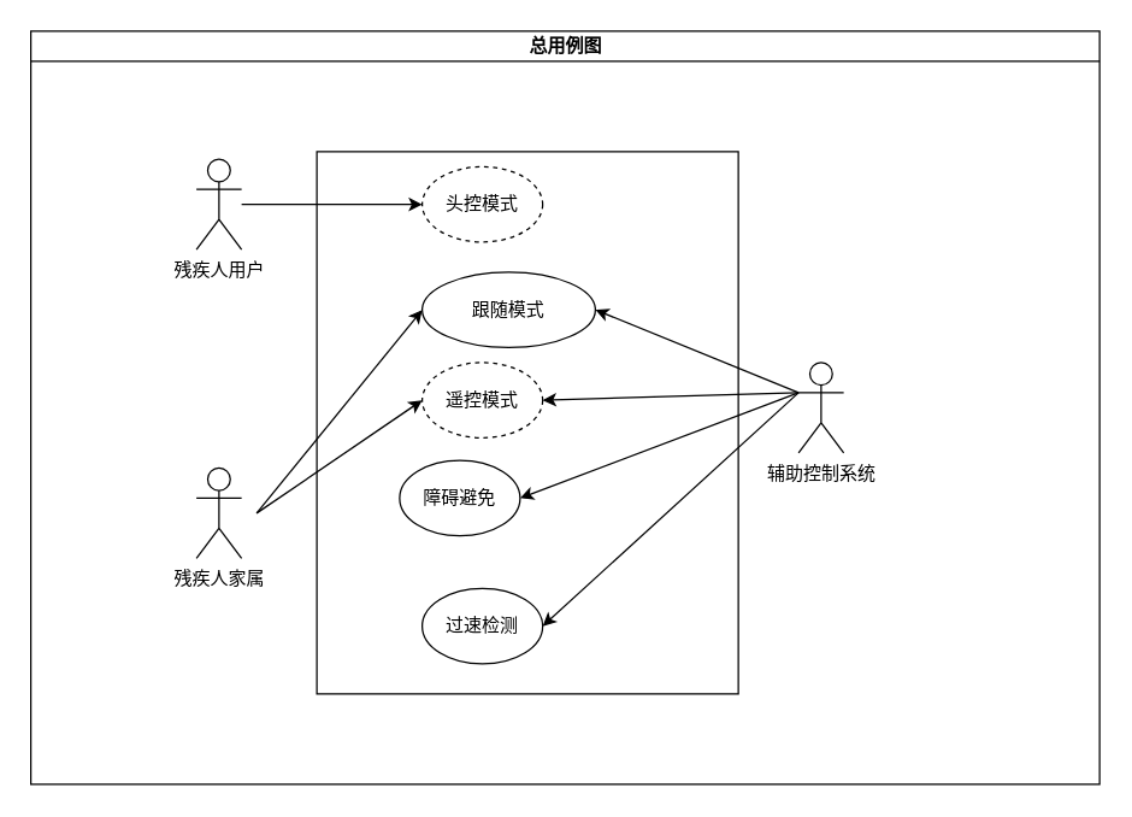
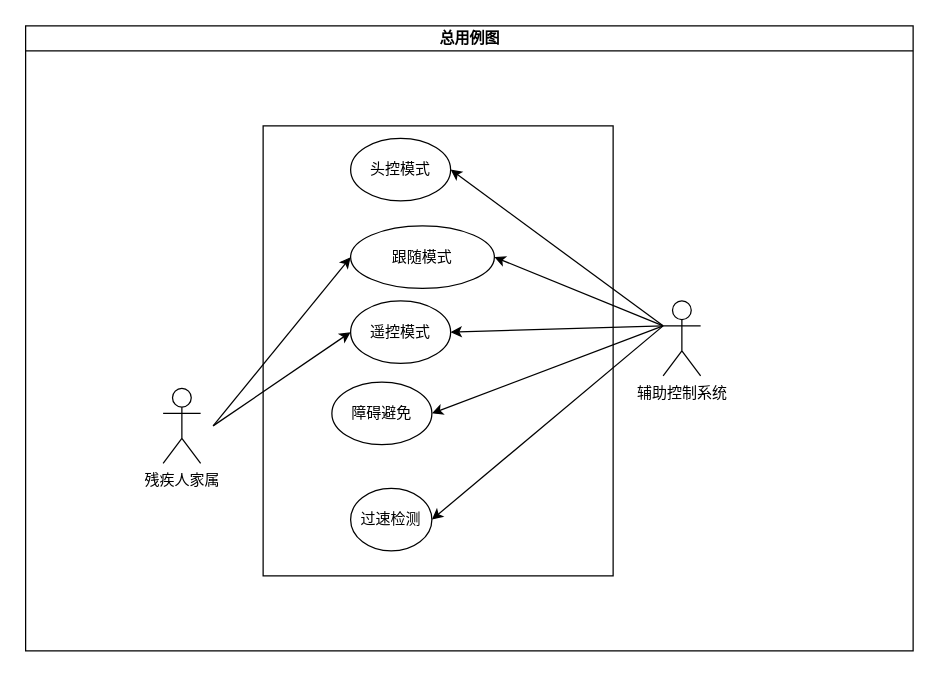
  <mxCell id="0" />
  <mxCell id="1" parent="0" />
  <mxCell id="2" value="总用例图" style="swimlane;html=1;startSize=20;horizontal=1;containerType=tree;glass=0;" parent="1" vertex="1"><mxGeometry x="20" width="710" height="500" as="geometry" y="20" /></mxCell>
- <mxCell id="3" value="残疾人用户" style="shape=umlActor;verticalLabelPosition=bottom;verticalAlign=top;html=1;outlineConnect=0;" vertex="1" parent="2"><mxGeometry x="110" y="85" width="30" height="60" as="geometry" /></mxCell>
  <mxCell id="4" value="残疾人家属" style="shape=umlActor;verticalLabelPosition=bottom;verticalAlign=top;html=1;outlineConnect=0;" vertex="1" parent="2"><mxGeometry x="110" y="290" width="30" height="60" as="geometry" /></mxCell>
  <mxCell id="5" value="辅助控制系统" style="shape=umlActor;verticalLabelPosition=bottom;verticalAlign=top;html=1;outlineConnect=0;" vertex="1" parent="2"><mxGeometry x="510" y="220" width="30" height="60" as="geometry" /></mxCell>
  <mxCell id="6" value="" style="rounded=0;whiteSpace=wrap;html=1;" vertex="1" parent="2"><mxGeometry x="190" y="80" width="280" height="360" as="geometry" /></mxCell>
  <mxCell id="7" value="跟随模式" style="ellipse;whiteSpace=wrap;html=1;" vertex="1" parent="2"><mxGeometry x="260" y="160" width="115" height="50" as="geometry" /></mxCell>
- <mxCell id="8" value="头控模式" style="ellipse;whiteSpace=wrap;html=1;dashed=1;" vertex="1" parent="2"><mxGeometry x="260" y="90" width="80" height="50" as="geometry" /></mxCell>
- <mxCell id="9" value="遥控模式" style="ellipse;whiteSpace=wrap;html=1;dashed=1;" vertex="1" parent="2"><mxGeometry x="260" y="220" width="80" height="50" as="geometry" /></mxCell>
- <mxCell id="10" value="" style="endArrow=classic;html=1;rounded=0;entryX=0;entryY=0.5;entryDx=0;entryDy=0;" edge="1" parent="2" source="3" target="8"><mxGeometry width="50" height="50" relative="1" as="geometry"><mxPoint x="370" y="280" as="sourcePoint" /><mxPoint x="420" y="230" as="targetPoint" /></mxGeometry></mxCell>
+ <mxCell id="8" value="头控模式" style="ellipse;whiteSpace=wrap;html=1;" vertex="1" parent="2"><mxGeometry x="260" y="90" width="80" height="50" as="geometry" /></mxCell>
+ <mxCell id="9" value="遥控模式" style="ellipse;whiteSpace=wrap;html=1;" vertex="1" parent="2"><mxGeometry x="260" y="220" width="80" height="50" as="geometry" /></mxCell>
  <mxCell id="11" value="" style="endArrow=classic;html=1;rounded=0;entryX=0;entryY=0.5;entryDx=0;entryDy=0;" edge="1" parent="2" target="7"><mxGeometry width="50" height="50" relative="1" as="geometry"><mxPoint x="150" y="320" as="sourcePoint" /><mxPoint x="280" y="185" as="targetPoint" /></mxGeometry></mxCell>
  <mxCell id="12" value="障碍避免" style="ellipse;whiteSpace=wrap;html=1;" vertex="1" parent="2"><mxGeometry x="245" y="285" width="80" height="50" as="geometry" /></mxCell>
- <mxCell id="13" value="过速检测" style="ellipse;whiteSpace=wrap;html=1;" vertex="1" parent="2"><mxGeometry x="260" y="370" width="80" height="50" as="geometry" /></mxCell>
+ <mxCell id="13" value="过速检测" style="ellipse;whiteSpace=wrap;html=1;" vertex="1" parent="2"><mxGeometry x="260" y="370" width="65" height="50" as="geometry" /></mxCell>
+ <mxCell id="14" value="" style="endArrow=classic;html=1;rounded=0;entryX=1;entryY=0.5;entryDx=0;entryDy=0;exitX=0;exitY=0.333;exitDx=0;exitDy=0;exitPerimeter=0;" edge="1" parent="2" source="5" target="8"><mxGeometry width="50" height="50" relative="1" as="geometry"><mxPoint x="480" y="200" as="sourcePoint" /><mxPoint x="500" y="260" as="targetPoint" /></mxGeometry></mxCell>
  <mxCell id="15" value="" style="endArrow=classic;html=1;rounded=0;entryX=1;entryY=0.5;entryDx=0;entryDy=0;" edge="1" parent="2" target="7"><mxGeometry width="50" height="50" relative="1" as="geometry"><mxPoint x="510" y="240" as="sourcePoint" /><mxPoint x="470" y="231" as="targetPoint" /></mxGeometry></mxCell>
  <mxCell id="16" value="" style="endArrow=classic;html=1;rounded=0;entryX=0;entryY=0.5;entryDx=0;entryDy=0;" edge="1" parent="1" target="9"><mxGeometry width="50" height="50" relative="1" as="geometry"><mxPoint x="170" y="340" as="sourcePoint" /><mxPoint x="310" y="245" as="targetPoint" /></mxGeometry></mxCell>
  <mxCell id="17" value="" style="endArrow=classic;html=1;rounded=0;entryX=1;entryY=0.5;entryDx=0;entryDy=0;" edge="1" parent="1" target="9"><mxGeometry width="50" height="50" relative="1" as="geometry"><mxPoint x="530" y="260" as="sourcePoint" /><mxPoint x="309" y="301" as="targetPoint" /></mxGeometry></mxCell>
  <mxCell id="18" value="" style="endArrow=classic;html=1;rounded=0;entryX=1;entryY=0.5;entryDx=0;entryDy=0;" edge="1" parent="1" target="12"><mxGeometry width="50" height="50" relative="1" as="geometry"><mxPoint x="530" y="260" as="sourcePoint" /><mxPoint x="319" y="311" as="targetPoint" /></mxGeometry></mxCell>
  <mxCell id="19" value="" style="endArrow=classic;html=1;rounded=0;entryX=1;entryY=0.5;entryDx=0;entryDy=0;" edge="1" parent="1" target="13"><mxGeometry width="50" height="50" relative="1" as="geometry"><mxPoint x="530" y="260" as="sourcePoint" /><mxPoint x="329" y="321" as="targetPoint" /></mxGeometry></mxCell>
